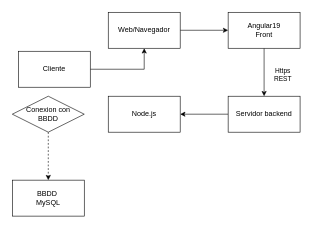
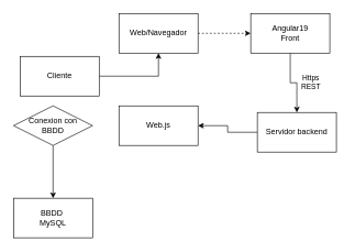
  <mxCell id="0" />
  <mxCell id="1" parent="0" />
  <mxCell id="2" value="" style="edgeStyle=orthogonalEdgeStyle;rounded=0;orthogonalLoop=1;jettySize=auto;html=1;" edge="1" parent="1" source="3" target="5"><mxGeometry relative="1" as="geometry" /></mxCell>
  <mxCell id="3" value="Cliente" style="rounded=0;whiteSpace=wrap;html=1;" vertex="1" parent="1"><mxGeometry x="30" y="85" width="120" height="60" as="geometry" /></mxCell>
- <mxCell id="4" value="" style="edgeStyle=orthogonalEdgeStyle;rounded=0;orthogonalLoop=1;jettySize=auto;html=1;" edge="1" parent="1" source="5" target="7"><mxGeometry relative="1" as="geometry" /></mxCell>
+ <mxCell id="4" value="" style="edgeStyle=orthogonalEdgeStyle;rounded=0;orthogonalLoop=1;jettySize=auto;html=1;dashed=1;" edge="1" parent="1" source="5" target="7"><mxGeometry relative="1" as="geometry" /></mxCell>
  <mxCell id="5" value="Web/Navegador" style="rounded=0;whiteSpace=wrap;html=1;" vertex="1" parent="1"><mxGeometry x="180" y="20" width="120" height="60" as="geometry" /></mxCell>
  <mxCell id="6" value="" style="edgeStyle=orthogonalEdgeStyle;rounded=0;orthogonalLoop=1;jettySize=auto;html=1;" edge="1" parent="1" source="7" target="9"><mxGeometry relative="1" as="geometry" /></mxCell>
  <mxCell id="7" value="Angular19&lt;div&gt;Front&lt;/div&gt;" style="rounded=0;whiteSpace=wrap;html=1;" vertex="1" parent="1"><mxGeometry x="380" y="20" width="120" height="60" as="geometry" /></mxCell>
  <mxCell id="8" value="" style="edgeStyle=orthogonalEdgeStyle;rounded=0;orthogonalLoop=1;jettySize=auto;html=1;" edge="1" parent="1" source="9" target="10"><mxGeometry relative="1" as="geometry" /></mxCell>
- <mxCell id="9" value="Servidor backend" style="rounded=0;whiteSpace=wrap;html=1;" vertex="1" parent="1"><mxGeometry x="380" y="160" width="120" height="60" as="geometry" /></mxCell>
- <mxCell id="10" value="Node.js" style="rounded=0;whiteSpace=wrap;html=1;" vertex="1" parent="1"><mxGeometry x="180" y="160" width="120" height="60" as="geometry" /></mxCell>
- <mxCell id="11" value="" style="edgeStyle=orthogonalEdgeStyle;rounded=0;orthogonalLoop=1;jettySize=auto;html=1;dashed=1;" edge="1" parent="1" source="12" target="13"><mxGeometry relative="1" as="geometry" /></mxCell>
+ <mxCell id="9" value="Servidor backend" style="rounded=0;whiteSpace=wrap;html=1;" vertex="1" parent="1"><mxGeometry x="390" y="170" width="120" height="60" as="geometry" /></mxCell>
+ <mxCell id="10" value="Web.js" style="rounded=0;whiteSpace=wrap;html=1;" vertex="1" parent="1"><mxGeometry x="180" y="160" width="120" height="60" as="geometry" /></mxCell>
+ <mxCell id="11" value="" style="edgeStyle=orthogonalEdgeStyle;rounded=0;orthogonalLoop=1;jettySize=auto;html=1;" edge="1" parent="1" source="12" target="13"><mxGeometry relative="1" as="geometry" /></mxCell>
  <mxCell id="12" value="Conexion con&lt;div&gt;BBDD&lt;/div&gt;" style="rhombus;whiteSpace=wrap;html=1;" vertex="1" parent="1"><mxGeometry x="20" y="160" width="120" height="60" as="geometry" /></mxCell>
  <mxCell id="13" value="BBDD&amp;nbsp;&lt;div&gt;MySQL&lt;/div&gt;" style="rounded=0;whiteSpace=wrap;html=1;" vertex="1" parent="1"><mxGeometry x="20" y="300" width="120" height="60" as="geometry" /></mxCell>
  <mxCell id="14" value="Https&lt;div&gt;REST&lt;/div&gt;&lt;div&gt;&lt;br&gt;&lt;/div&gt;" style="edgeLabel;html=1;align=center;verticalAlign=middle;resizable=0;points=[];" vertex="1" connectable="0" parent="1"><mxGeometry x="470" y="130" as="geometry" /></mxCell>
